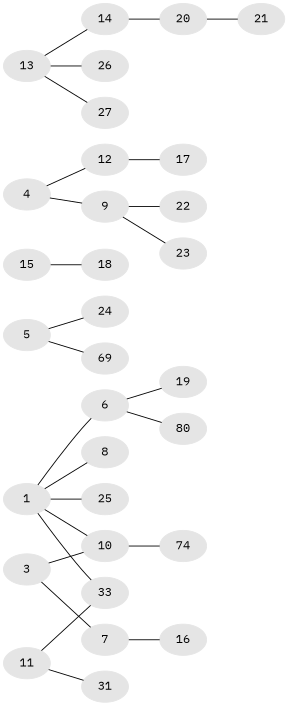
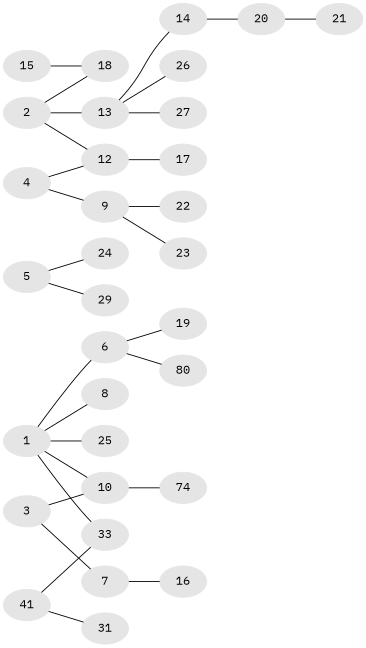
  graph {
    fontname="IBM Plex Mono"
    rankdir=LR
    node [color=gray90 fontname="IBM Plex Mono" style=filled]
    edge [fontname="IBM Plex Mono" weight=1.0]
    1
    6
    8
    10
    25
    33
    5
    24
-   29 [label=69]
+   29
    19
    n11 [label=80]
    n12 [label=74]
+   2
    18
    12
    13
    17
    14
    26
    27
    3
    7
    16
    4
    9
    22
    23
-   11
+   11 [label=41]
    31
    20
    21
    15
    1 -- 6
    1 -- 8
    1 -- 10
    1 -- 25
    1 -- 33
    6 -- 19
    6 -- n11
    10 -- n12
    5 -- 24
    5 -- 29
+   2 -- 18
+   2 -- 12
+   2 -- 13
    12 -- 17
    13 -- 14
    13 -- 26
    13 -- 27
    14 -- 20
    3 -- 10
    3 -- 7
    7 -- 16
    4 -- 12
    4 -- 9
    9 -- 22
    9 -- 23
    11 -- 33
    11 -- 31
    20 -- 21
    15 -- 18
  }
